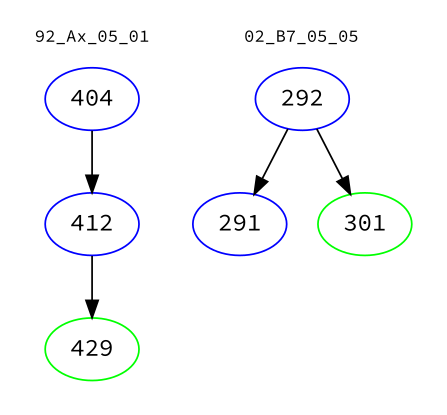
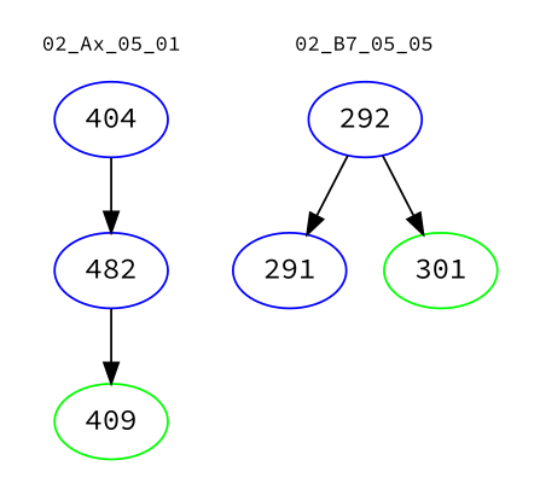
  digraph {
    fontname="Source Code Pro"
    node [color=blue fontname="Source Code Pro"]
    edge [color=black fontname="Source Code Pro"]
-   n1 [label=412]
+   n1 [label=482]
    n2 [label=404]
-   n3 [color=green label=429]
+   n3 [color=green label=409]
    n4 [label=292]
    n5 [label=291]
    n6 [color=green label=301]
    subgraph cluster_1 {
      color=white
      fontsize=10
-     label="92_Ax_05_01"
+     label="02_Ax_05_01"
      n1
      n2
      n3
    }
    subgraph cluster_2 {
      color=white
      fontsize=10
      label="02_B7_05_05"
      n4
      n5
      n6
    }
    n1 -> n3
    n2 -> n1
    n4 -> n5
    n4 -> n6
  }
